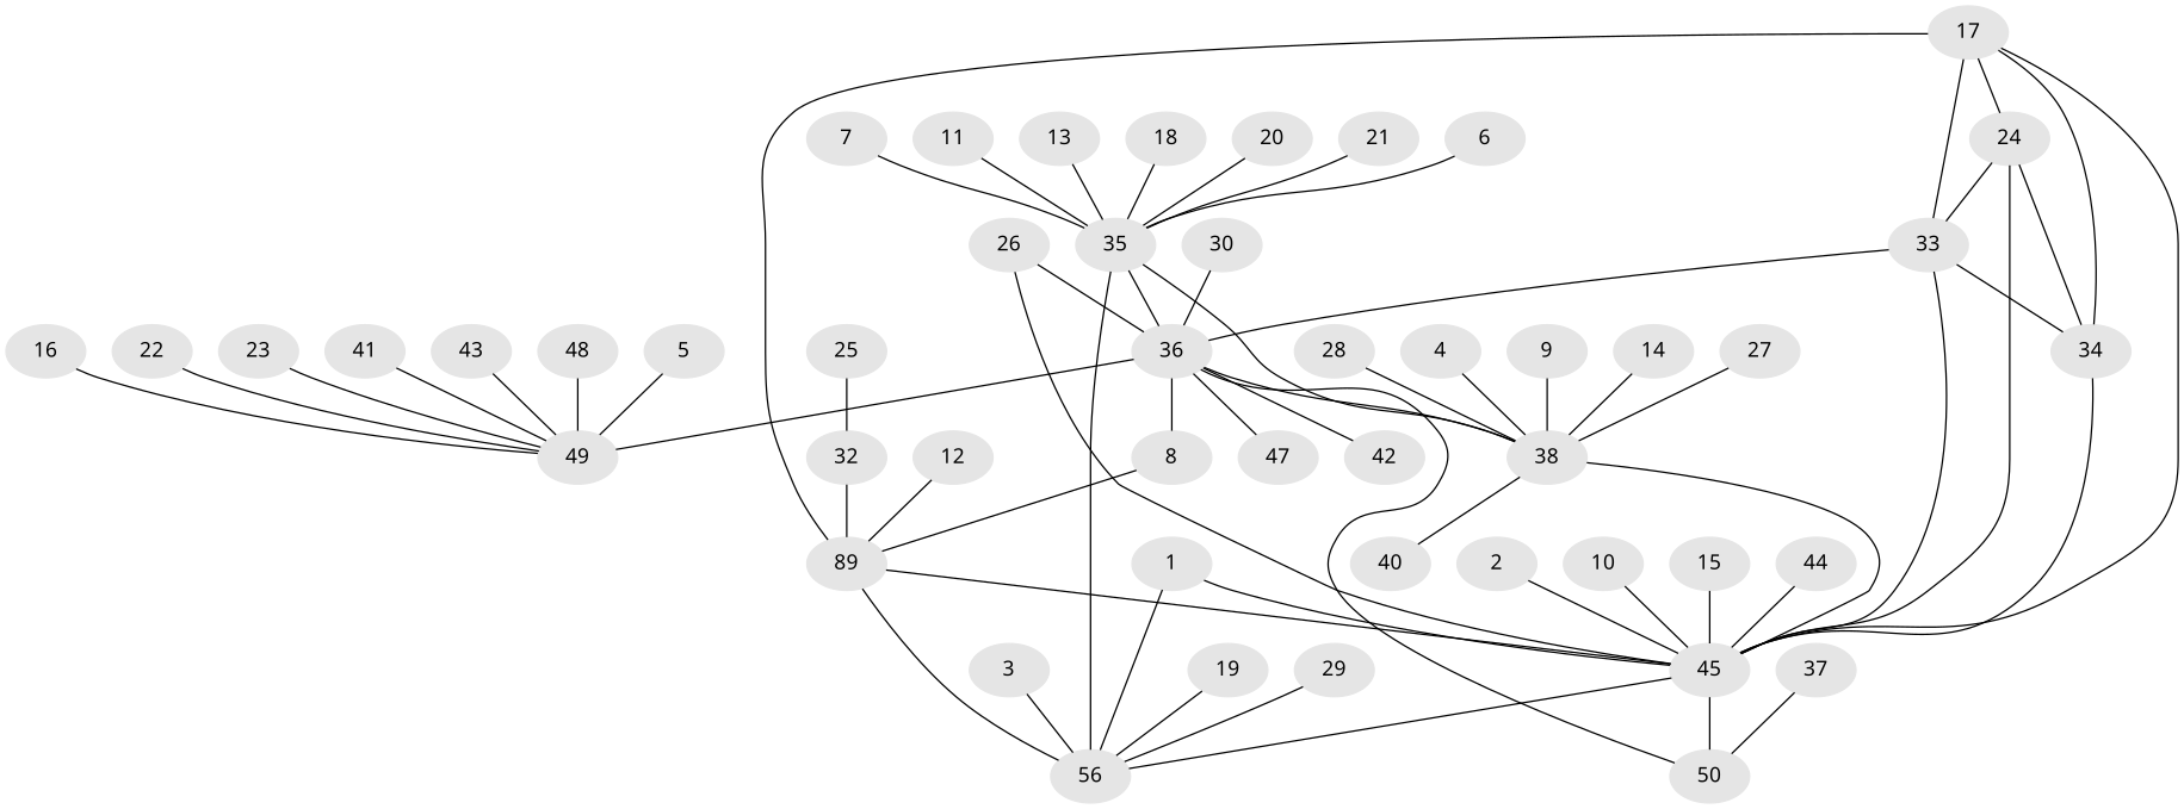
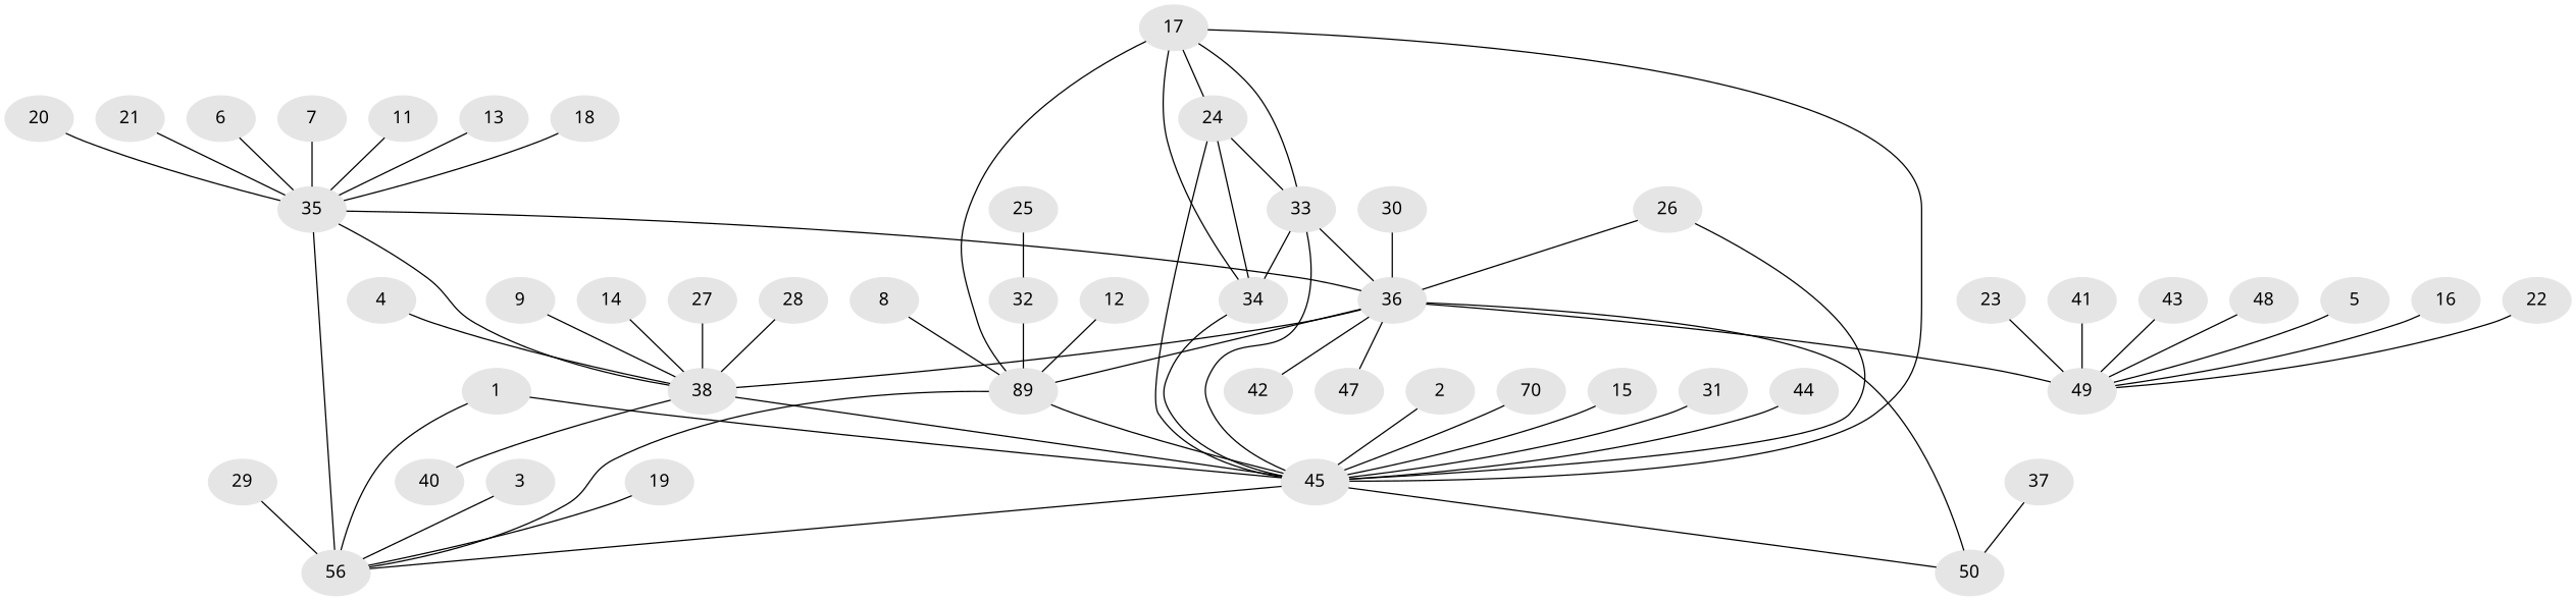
  graph {
    fontname="Noto Sans"
    node [color=gray90 fontname="Noto Sans" style=filled]
    edge [fontname="Noto Sans" weight=1.0]
    1
    45
    n3 [label=56]
    50
    2
    3
    4
    38
    40
    5
    49
    6
    35
    36
    7
    n16 [label=89]
    8
    9
-   10
+   10 [label=70]
    11
    12
    13
    14
    15
    16
    17
    24
    33
    34
    18
    19
    20
    21
    22
    23
    25
    32
    26
    42
    47
    27
    28
    29
    30
+   31
    37
    41
    43
    44
    48
    1 -- 45
    1 -- n3
    45 -- n3
    45 -- 50
    2 -- 45
    3 -- n3
    4 -- 38
    38 -- 45 [weight=2.0]
    38 -- 40
    5 -- 49
    6 -- 35
    35 -- n3 [weight=4.0]
    35 -- 38
    35 -- 36
    36 -- 50
    36 -- 38 [weight=2.0]
    36 -- 49 [weight=4.0]
-   36 -- 8
+   36 -- n16
    36 -- 42
    36 -- 47
    7 -- 35
    n16 -- 45
    n16 -- n3
    8 -- n16
    9 -- 38
    10 -- 45
    11 -- 35
    12 -- n16
    13 -- 35
    14 -- 38
    15 -- 45
    16 -- 49
    17 -- 45
    17 -- n16 [weight=2.0]
    17 -- 24
    17 -- 33
    17 -- 34
    24 -- 45
    24 -- 33
    24 -- 34
    33 -- 45
    33 -- 36
    33 -- 34
    34 -- 45
    18 -- 35
    19 -- n3
    20 -- 35
    21 -- 35
    22 -- 49
    23 -- 49
    25 -- 32
    32 -- n16 [weight=4.0]
    26 -- 45
    26 -- 36
    27 -- 38
    28 -- 38
    29 -- n3
    30 -- 36
+   31 -- 45
    37 -- 50
    41 -- 49
    43 -- 49
    44 -- 45
    48 -- 49
  }
